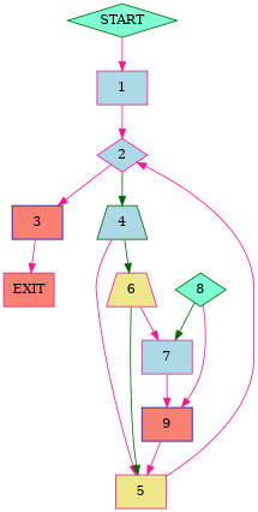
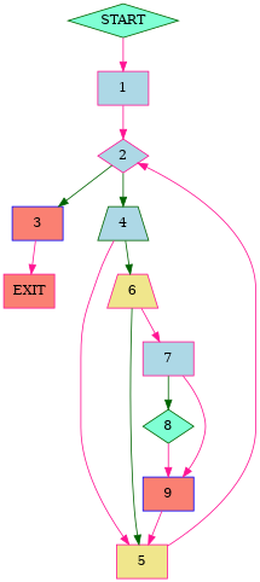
  digraph {
    fontname="DejaVu Serif"
    node [color=deeppink fillcolor=lightblue fontname="DejaVu Serif" shape=box style=filled]
    edge [color=deeppink fontname="DejaVu Serif"]
    n1 [color=darkgreen fillcolor=aquamarine label=START shape=diamond]
    1
    2 [shape=diamond]
    n4 [fillcolor=salmon label=EXIT]
    3 [color=blue fillcolor=salmon]
    4 [color=darkgreen shape=trapezium]
    5 [fillcolor=khaki]
    6 [fillcolor=khaki shape=trapezium]
    7
    8 [color=darkgreen fillcolor=aquamarine shape=diamond]
    9 [color=blue fillcolor=salmon]
    n1 -> 1
    1 -> 2
-   2 -> 3
+   2 -> 3 [color=darkgreen]
    2 -> 4 [color=darkgreen]
    3 -> n4
    4 -> 5
    4 -> 6 [color=darkgreen]
    5 -> 2
    6 -> 5 [color=darkgreen]
    6 -> 7
-   8 -> 7 [color=darkgreen]
+   7 -> 8 [color=darkgreen]
    7 -> 9
    8 -> 9
    9 -> 5
  }
